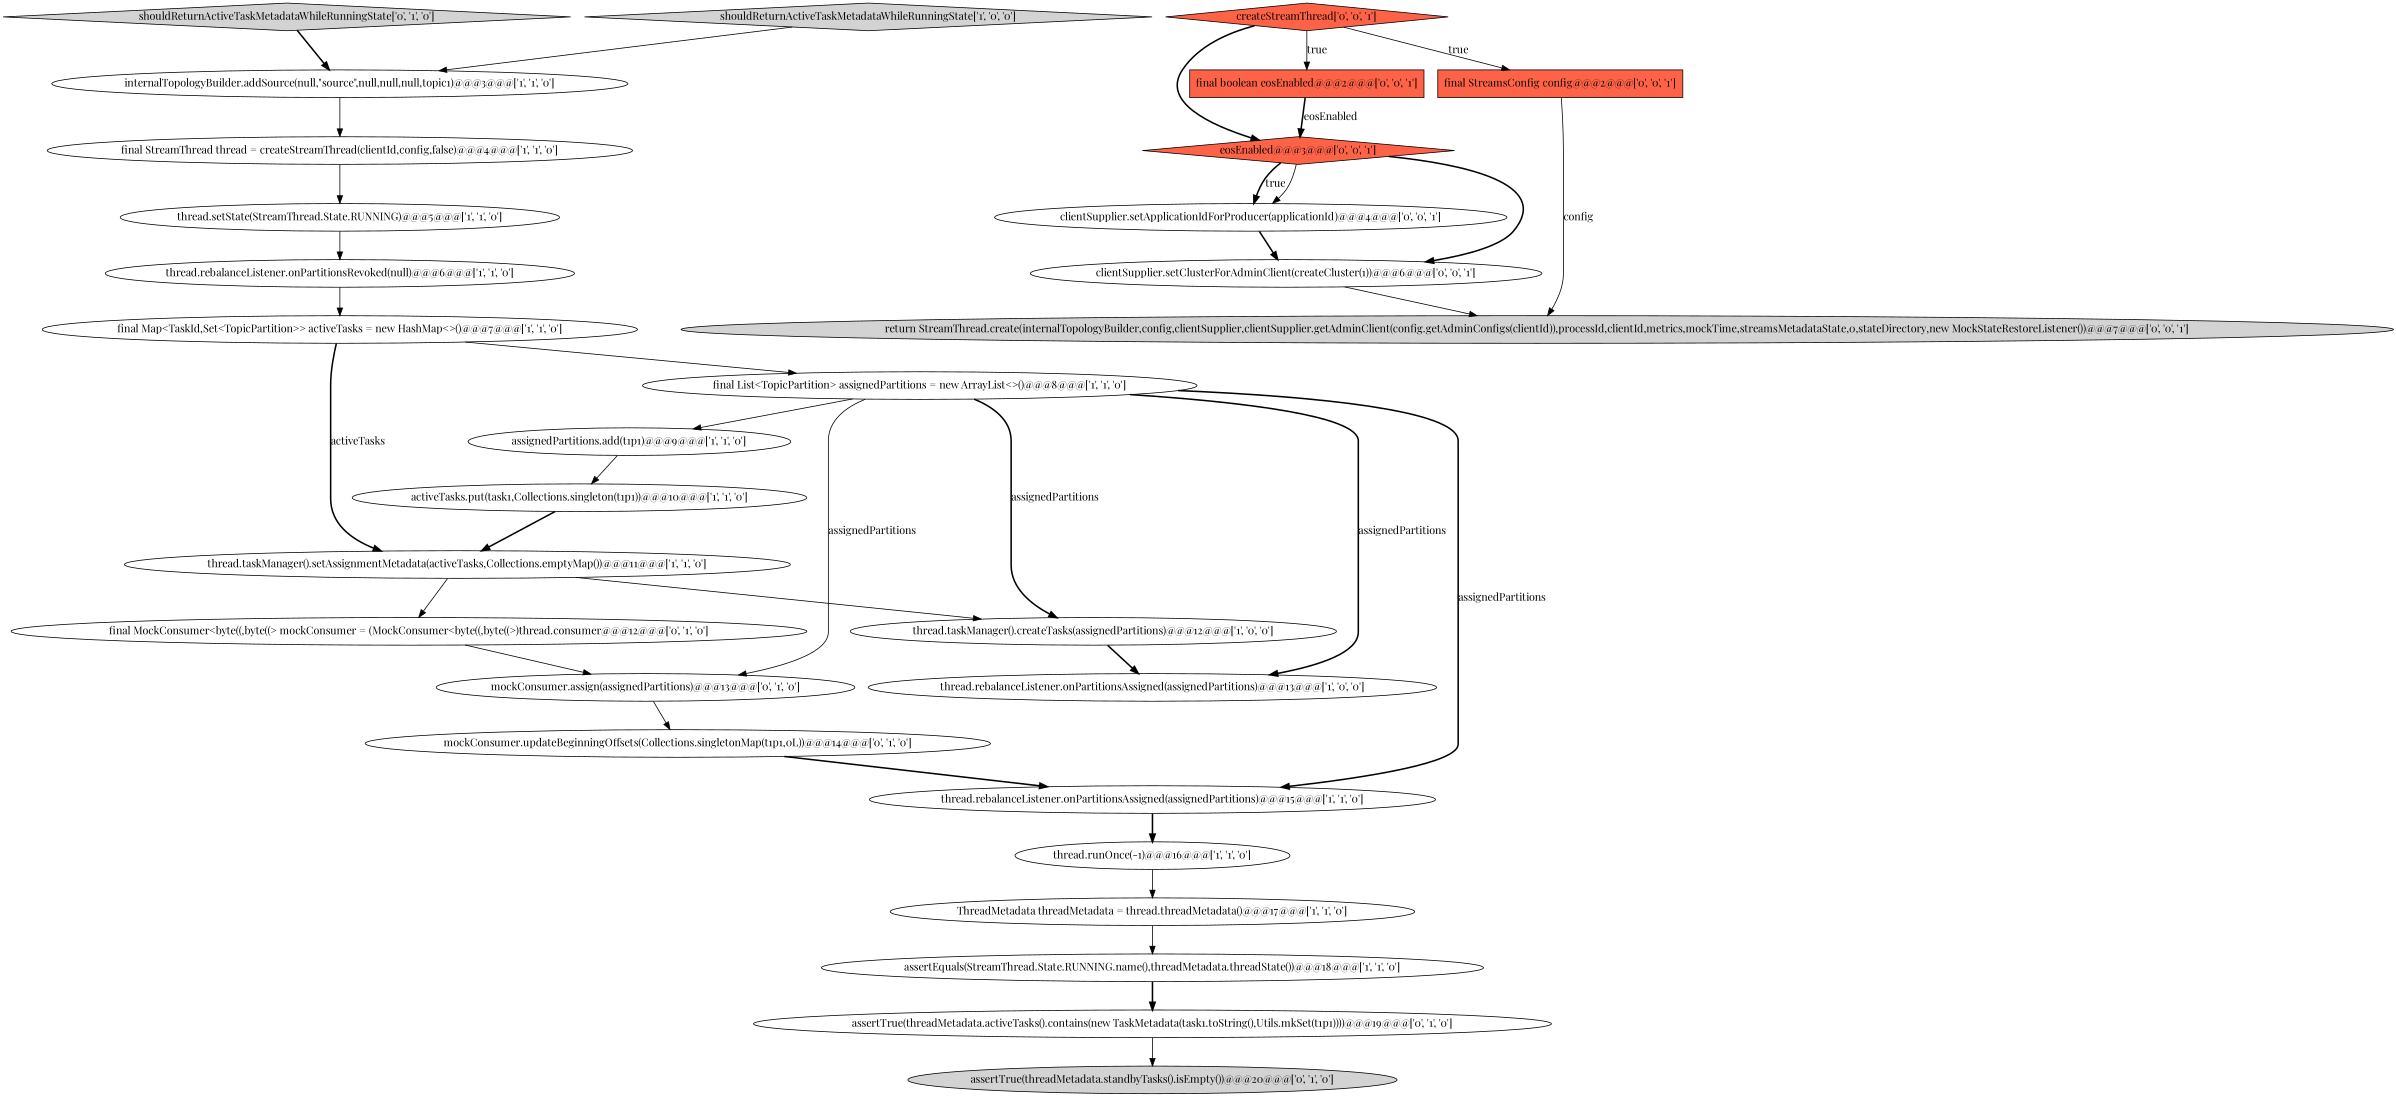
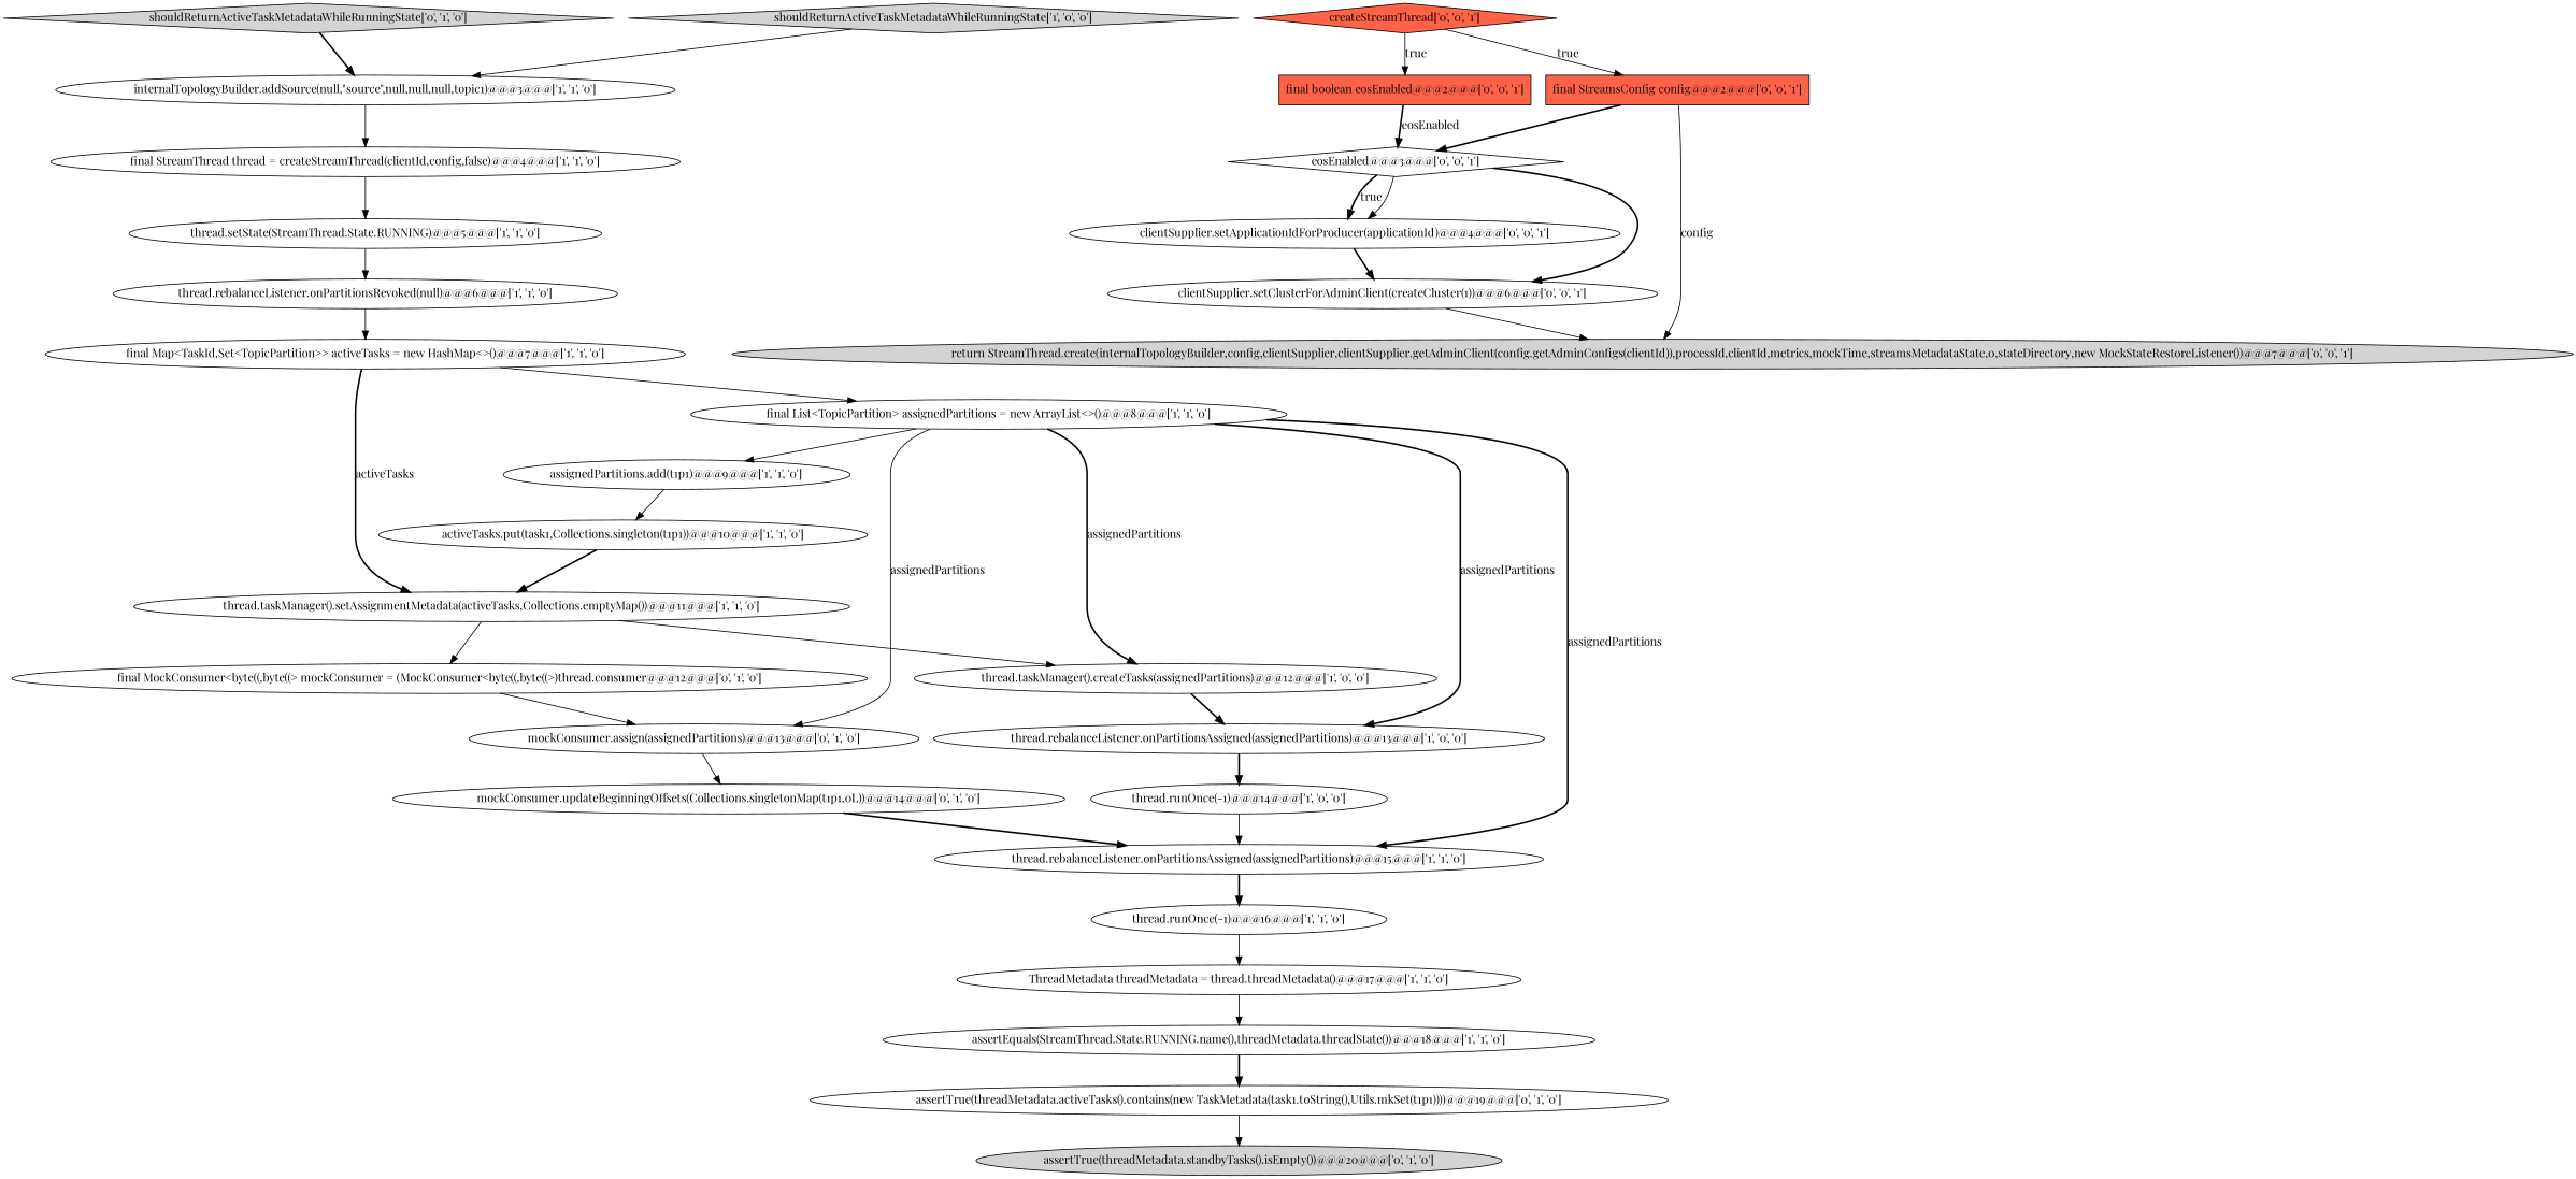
  digraph {
    fontname="Playfair Display"
    node [fillcolor=white fontname="Playfair Display" shape=ellipse style=filled]
    edge [fontname="Playfair Display" style=solid]
    n1 [label="final StreamThread thread = createStreamThread(clientId,config,false)@@@4@@@['1', '1', '0']"]
    n2 [label="thread.setState(StreamThread.State.RUNNING)@@@5@@@['1', '1', '0']"]
    n3 [label="thread.rebalanceListener.onPartitionsRevoked(null)@@@6@@@['1', '1', '0']"]
+   n4 [label="thread.runOnce(-1)@@@14@@@['1', '0', '0']"]
    n5 [label="thread.rebalanceListener.onPartitionsAssigned(assignedPartitions)@@@15@@@['1', '1', '0']"]
    n6 [label="thread.runOnce(-1)@@@16@@@['1', '1', '0']"]
    n7 [label="clientSupplier.setApplicationIdForProducer(applicationId)@@@4@@@['0', '0', '1']"]
    n8 [label="clientSupplier.setClusterForAdminClient(createCluster(1))@@@6@@@['0', '0', '1']"]
    n9 [fillcolor=lightgray label="return StreamThread.create(internalTopologyBuilder,config,clientSupplier,clientSupplier.getAdminClient(config.getAdminConfigs(clientId)),processId,clientId,metrics,mockTime,streamsMetadataState,0,stateDirectory,new MockStateRestoreListener())@@@7@@@['0', '0', '1']"]
-   n10 [fillcolor=tomato label="eosEnabled@@@3@@@['0', '0', '1']" shape=diamond]
+   n10 [label="eosEnabled@@@3@@@['0', '0', '1']" shape=diamond]
    n11 [label="final Map<TaskId,Set<TopicPartition>> activeTasks = new HashMap<>()@@@7@@@['1', '1', '0']"]
    n12 [label="thread.taskManager().setAssignmentMetadata(activeTasks,Collections.emptyMap())@@@11@@@['1', '1', '0']"]
    n13 [label="final List<TopicPartition> assignedPartitions = new ArrayList<>()@@@8@@@['1', '1', '0']"]
    n14 [label="thread.taskManager().createTasks(assignedPartitions)@@@12@@@['1', '0', '0']"]
    n15 [label="final MockConsumer<byte((,byte((> mockConsumer = (MockConsumer<byte((,byte((>)thread.consumer@@@12@@@['0', '1', '0']"]
    n16 [label="mockConsumer.assign(assignedPartitions)@@@13@@@['0', '1', '0']"]
    n17 [label="thread.rebalanceListener.onPartitionsAssigned(assignedPartitions)@@@13@@@['1', '0', '0']"]
    n18 [label="assignedPartitions.add(t1p1)@@@9@@@['1', '1', '0']"]
    n19 [label="assertTrue(threadMetadata.activeTasks().contains(new TaskMetadata(task1.toString(),Utils.mkSet(t1p1))))@@@19@@@['0', '1', '0']"]
    n20 [fillcolor=lightgray label="assertTrue(threadMetadata.standbyTasks().isEmpty())@@@20@@@['0', '1', '0']"]
    n21 [label="mockConsumer.updateBeginningOffsets(Collections.singletonMap(t1p1,0L))@@@14@@@['0', '1', '0']"]
    n22 [label="assertEquals(StreamThread.State.RUNNING.name(),threadMetadata.threadState())@@@18@@@['1', '1', '0']"]
    n23 [label="ThreadMetadata threadMetadata = thread.threadMetadata()@@@17@@@['1', '1', '0']"]
    n24 [label="activeTasks.put(task1,Collections.singleton(t1p1))@@@10@@@['1', '1', '0']"]
    n25 [fillcolor=tomato label="final boolean eosEnabled@@@2@@@['0', '0', '1']" shape=box]
    n26 [fillcolor=lightgray label="shouldReturnActiveTaskMetadataWhileRunningState['0', '1', '0']" shape=diamond]
    n27 [label="internalTopologyBuilder.addSource(null,\"source\",null,null,null,topic1)@@@3@@@['1', '1', '0']"]
    n28 [fillcolor=tomato label="final StreamsConfig config@@@2@@@['0', '0', '1']" shape=box]
    n29 [fillcolor=tomato label="createStreamThread['0', '0', '1']" shape=diamond]
    n30 [fillcolor=lightgray label="shouldReturnActiveTaskMetadataWhileRunningState['1', '0', '0']" shape=diamond]
    n1 -> n2
    n2 -> n3
    n3 -> n11
+   n4 -> n5
    n5 -> n6 [style=bold]
    n6 -> n23
    n7 -> n8 [style=bold]
    n8 -> n9
    n10 -> n7 [label=true style=bold]
    n10 -> n7
    n10 -> n8 [style=bold]
    n11 -> n12 [label=activeTasks style=bold]
    n11 -> n13
    n12 -> n14
    n12 -> n15
    n13 -> n5 [label=assignedPartitions style=bold]
    n13 -> n14 [label=assignedPartitions style=bold]
    n13 -> n16 [label=assignedPartitions]
    n13 -> n17 [label=assignedPartitions style=bold]
    n13 -> n18
    n14 -> n17 [style=bold]
    n15 -> n16
    n16 -> n21
+   n17 -> n4 [style=bold]
    n18 -> n24
    n19 -> n20
    n21 -> n5 [style=bold]
    n22 -> n19 [style=bold]
    n23 -> n22
    n24 -> n12 [style=bold]
    n25 -> n10 [label=eosEnabled style=bold]
    n26 -> n27 [style=bold]
    n27 -> n1
    n28 -> n9 [label=config]
-   n29 -> n10 [style=bold]
+   n28 -> n10 [style=bold]
    n29 -> n25 [label=true]
    n29 -> n28 [label=true]
    n30 -> n27
  }
